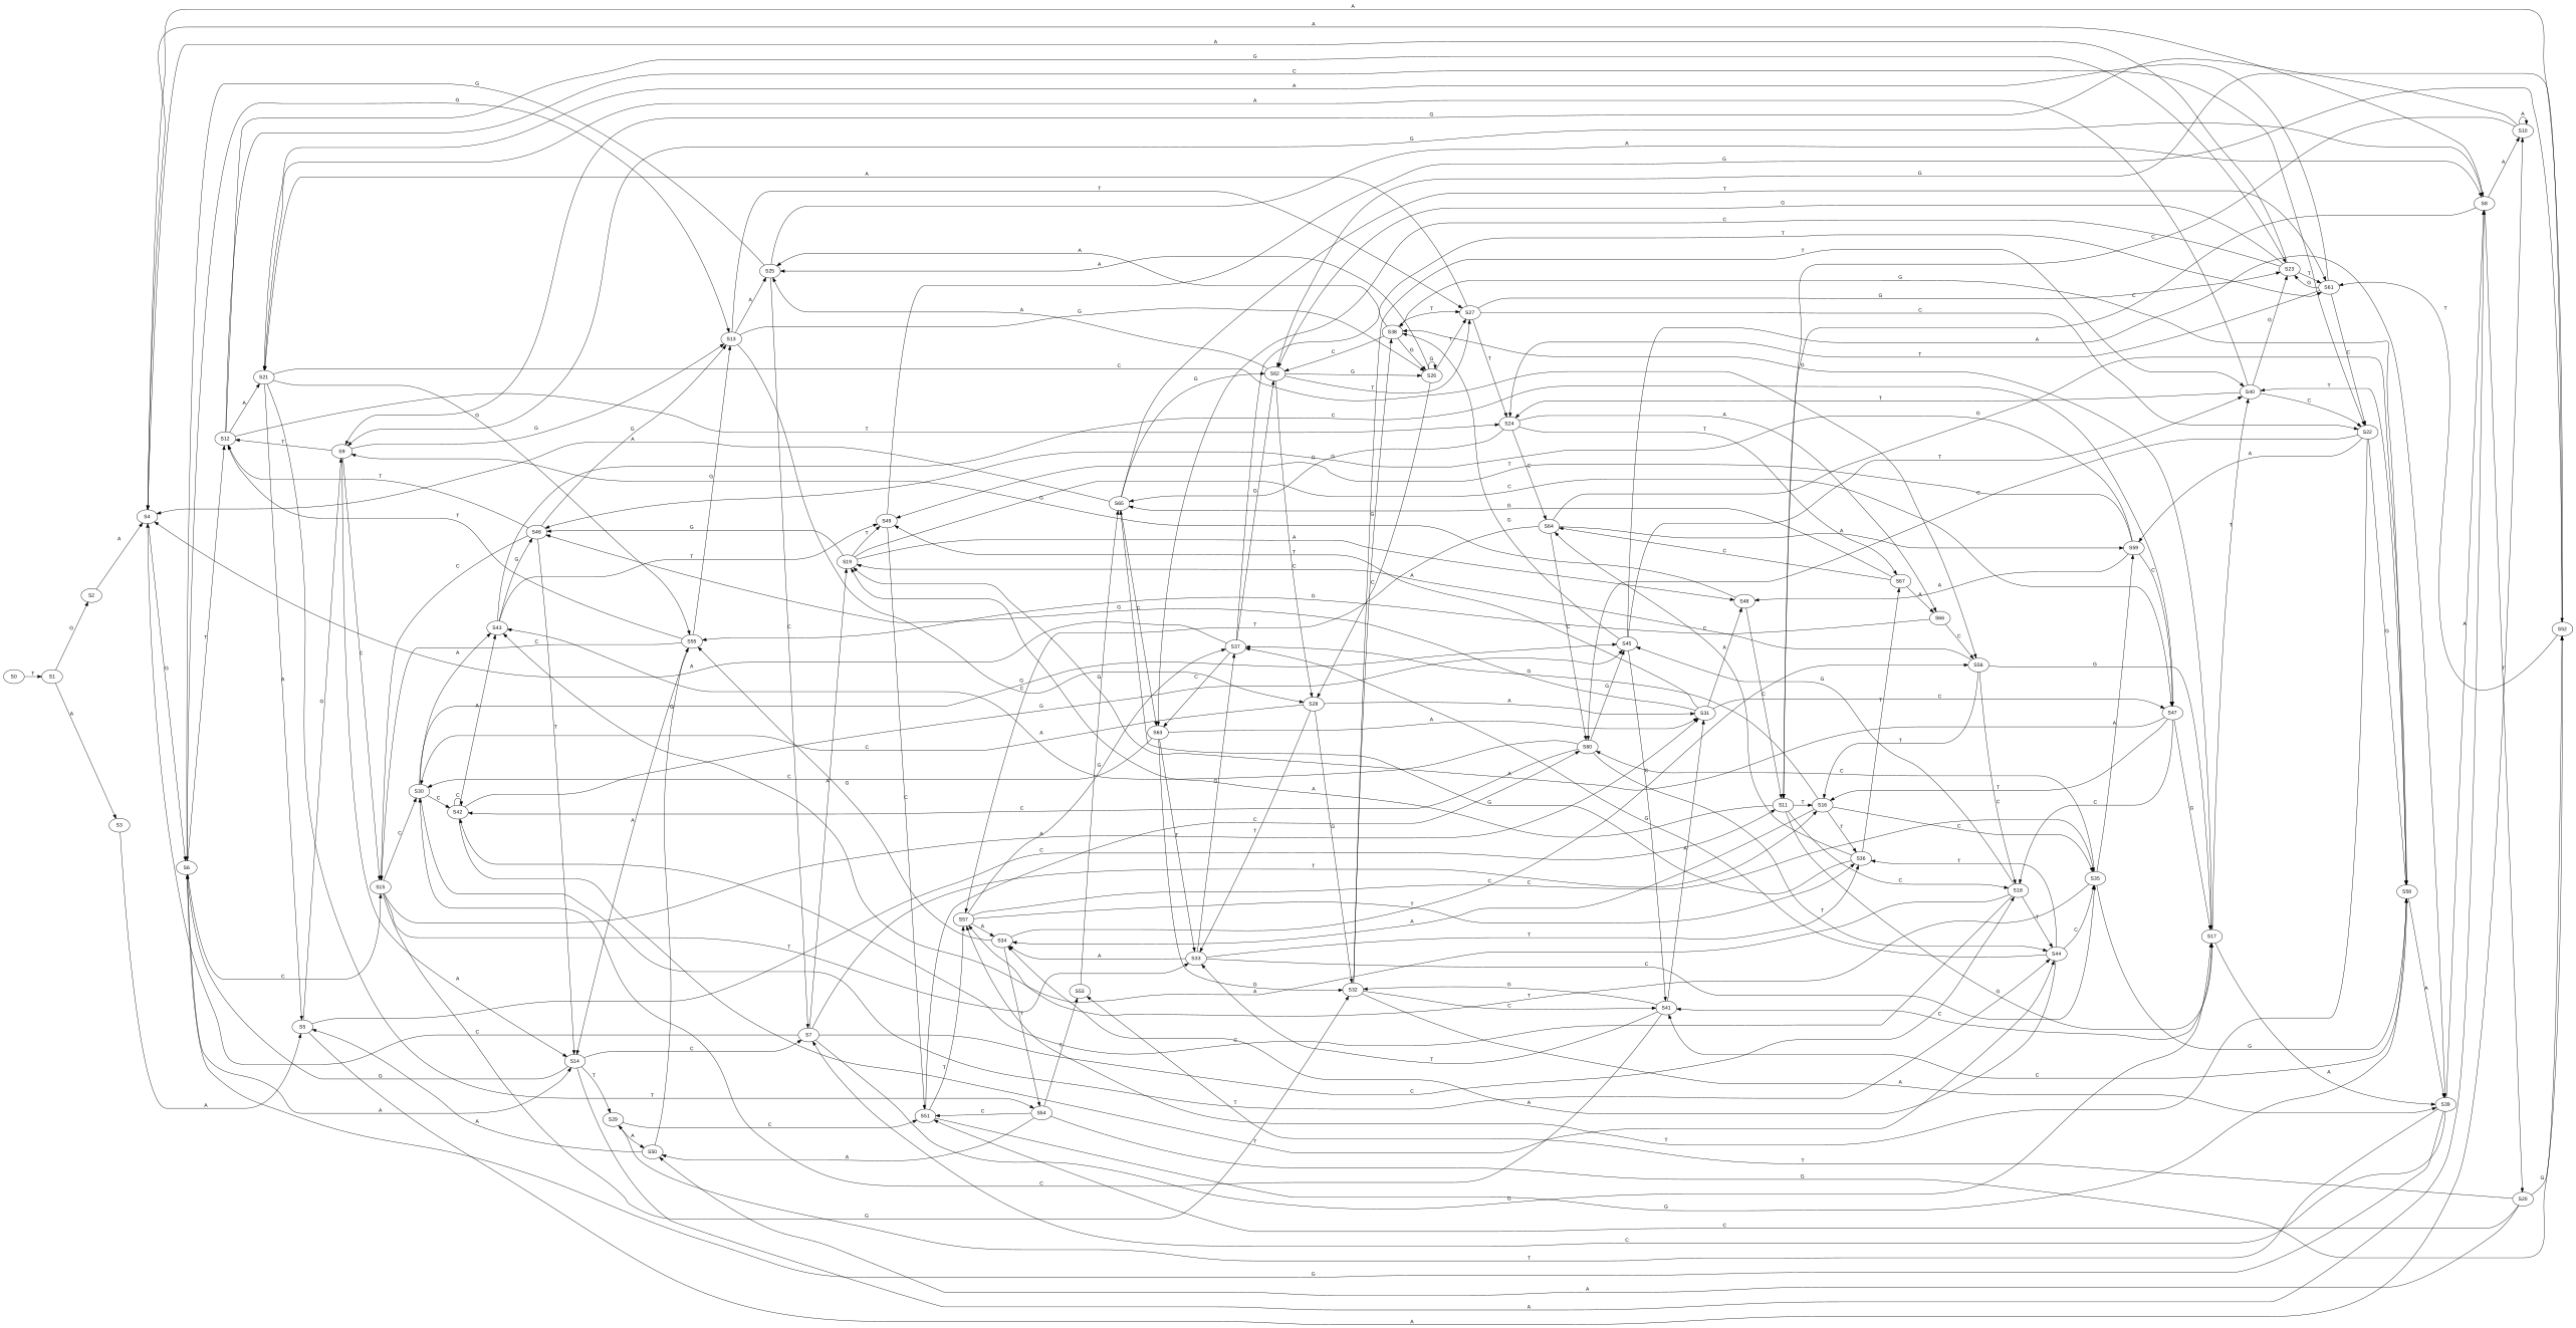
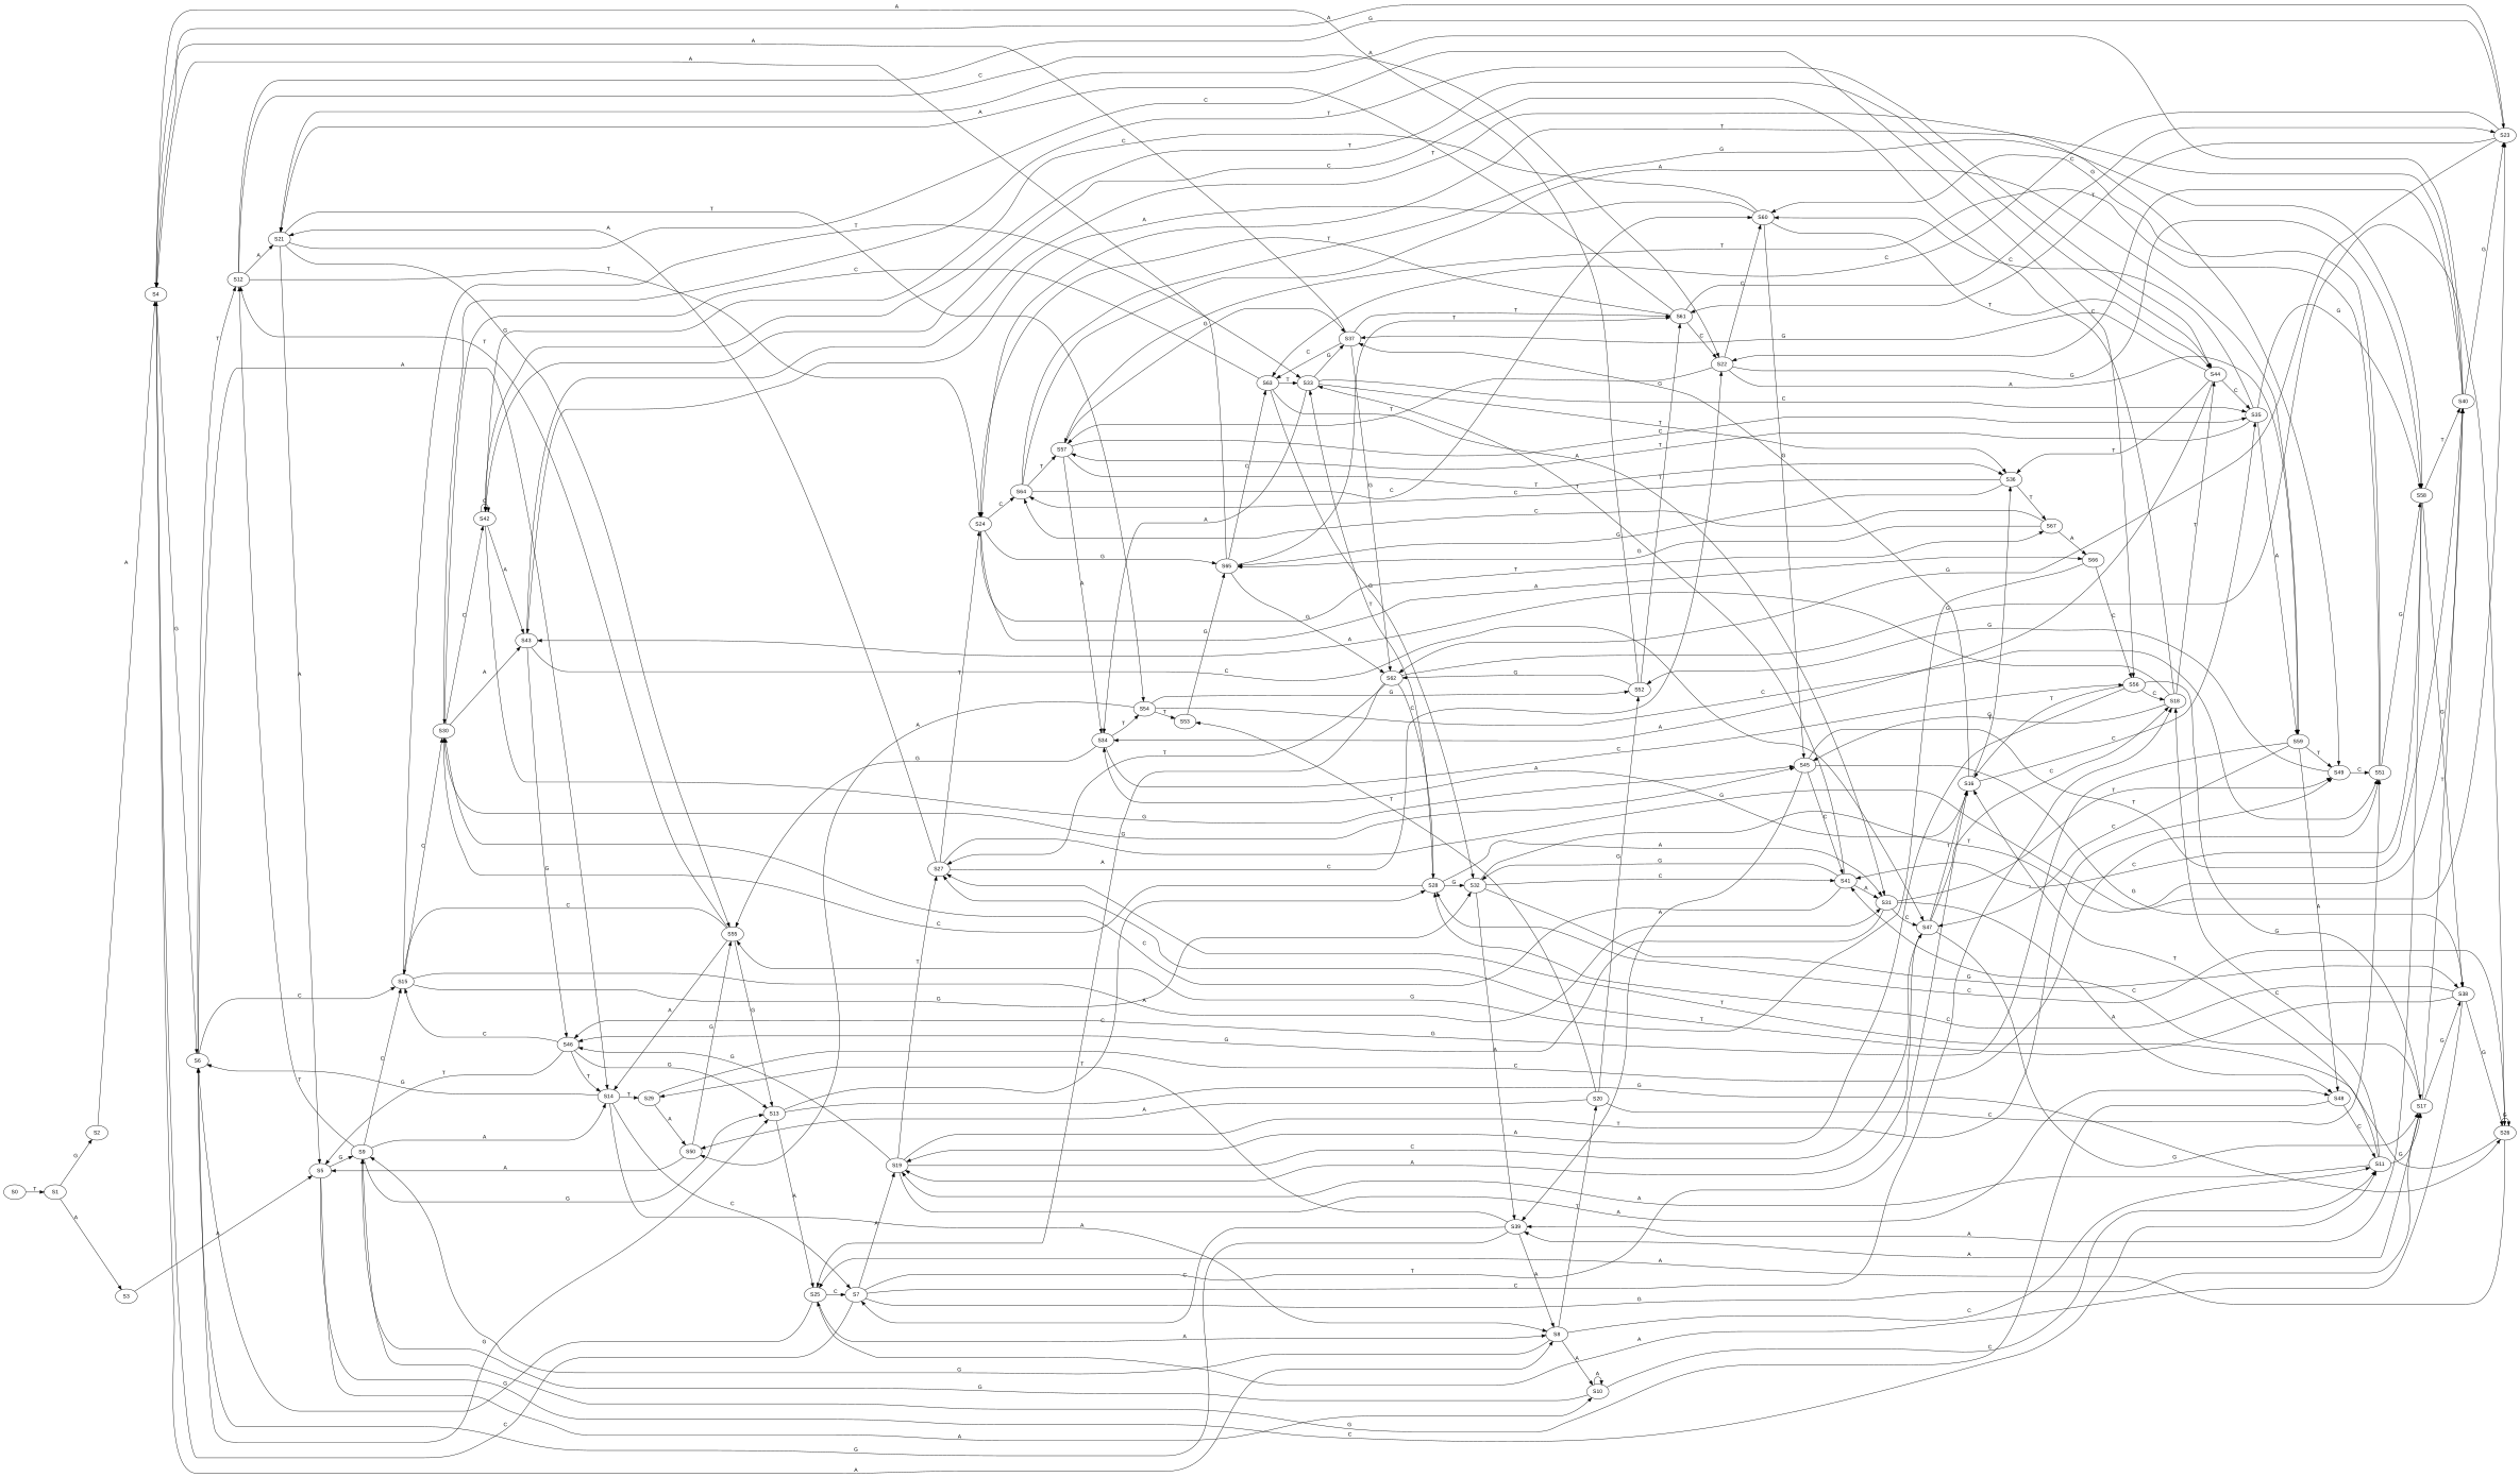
  strict digraph {
    fontname="Liberation Sans"
    rankdir=LR
    node [fontname="Liberation Sans"]
    edge [fontname="Liberation Sans"]
    S0
    S1
    S2
    S3
    S4
    S5
    S6
    S8
    S9
    S10
    S11
    S12
    S13
    S14
    S15
    S7
    S16
    S17
    S18
    S19
    S20
    S21
    S22
    S23
    S24
    S25
    S26
    S27
    S28
    S29
    S30
    S31
    S32
    S33
    S34
    S35
    S36
    S37
    S38
    S39
    S40
    S41
    S42
    S43
    S44
    S45
    S46
    S47
    S48
    S49
    S50
    S51
    S52
    S53
    S54
    S55
    S56
    S57
    S58
    S59
    S60
    S61
    S62
    S63
    S64
    S65
    S66
    S67
    S0 -> S1 [label=T]
    S1 -> S2 [label=G]
    S1 -> S3 [label=A]
    S2 -> S4 [label=A]
    S3 -> S5 [label=A]
    S4 -> S6 [label=G]
    S4 -> S8 [label=A]
    S5 -> S9 [label=G]
    S5 -> S10 [label=A]
    S5 -> S11 [label=C]
    S6 -> S12 [label=T]
    S6 -> S13 [label=G]
    S6 -> S14 [label=A]
    S6 -> S15 [label=C]
    S8 -> S9 [label=G]
    S8 -> S10 [label=A]
    S8 -> S11 [label=C]
    S8 -> S20 [label=T]
    S9 -> S12 [label=T]
    S9 -> S13 [label=G]
    S9 -> S14 [label=A]
    S9 -> S15 [label=C]
    S10 -> S9 [label=G]
    S10 -> S10 [label=A]
    S10 -> S11 [label=C]
    S11 -> S16 [label=T]
    S11 -> S17 [label=G]
    S11 -> S18 [label=C]
    S11 -> S19 [label=A]
    S12 -> S21 [label=A]
    S12 -> S22 [label=C]
    S12 -> S23 [label=G]
    S12 -> S24 [label=T]
    S13 -> S25 [label=A]
    S13 -> S26 [label=G]
-   S13 -> S27 [label=T]
+   S19 -> S27 [label=T]
    S13 -> S28 [label=C]
    S14 -> S6 [label=G]
    S14 -> S8 [label=A]
    S14 -> S7 [label=C]
    S14 -> S29 [label=T]
    S15 -> S30 [label=C]
    S15 -> S31 [label=A]
    S15 -> S32 [label=G]
    S15 -> S33 [label=T]
    S7 -> S4 [label=C]
    S7 -> S16 [label=T]
    S7 -> S17 [label=G]
    S7 -> S18 [label=C]
    S7 -> S19 [label=A]
    S16 -> S34 [label=A]
    S16 -> S35 [label=C]
    S16 -> S36 [label=T]
    S16 -> S37 [label=G]
    S17 -> S38 [label=G]
    S17 -> S39 [label=A]
    S17 -> S40 [label=T]
    S17 -> S41 [label=C]
    S18 -> S42 [label=C]
    S18 -> S43 [label=A]
    S18 -> S44 [label=T]
    S18 -> S45 [label=G]
    S19 -> S46 [label=G]
    S19 -> S47 [label=C]
    S19 -> S48 [label=A]
    S19 -> S49 [label=T]
    S20 -> S50 [label=A]
    S20 -> S51 [label=C]
    S20 -> S52 [label=G]
    S20 -> S53 [label=T]
    S21 -> S5 [label=A]
    S21 -> S54 [label=T]
    S21 -> S55 [label=G]
    S21 -> S56 [label=C]
    S22 -> S57 [label=T]
    S22 -> S58 [label=G]
    S22 -> S59 [label=A]
    S22 -> S60 [label=C]
    S23 -> S4 [label=A]
    S23 -> S61 [label=T]
    S23 -> S62 [label=G]
    S23 -> S63 [label=C]
    S24 -> S64 [label=C]
    S24 -> S65 [label=G]
    S24 -> S66 [label=A]
    S24 -> S67 [label=T]
    S25 -> S6 [label=G]
    S25 -> S8 [label=A]
    S25 -> S7 [label=C]
    S26 -> S25 [label=A]
    S26 -> S26 [label=G]
    S26 -> S27 [label=T]
    S26 -> S28 [label=C]
    S27 -> S21 [label=A]
    S27 -> S22 [label=C]
    S27 -> S23 [label=G]
    S27 -> S24 [label=T]
    S28 -> S30 [label=C]
    S28 -> S31 [label=A]
    S28 -> S32 [label=G]
    S28 -> S33 [label=T]
    S29 -> S50 [label=A]
    S29 -> S51 [label=C]
    S30 -> S42 [label=C]
    S30 -> S43 [label=A]
    S30 -> S44 [label=T]
    S30 -> S45 [label=G]
    S31 -> S46 [label=G]
    S31 -> S47 [label=C]
    S31 -> S48 [label=A]
    S31 -> S49 [label=T]
    S32 -> S38 [label=G]
    S32 -> S39 [label=A]
    S32 -> S40 [label=T]
    S32 -> S41 [label=C]
    S33 -> S34 [label=A]
    S33 -> S35 [label=C]
    S33 -> S36 [label=T]
    S33 -> S37 [label=G]
    S34 -> S54 [label=T]
    S34 -> S55 [label=G]
    S34 -> S56 [label=C]
    S35 -> S57 [label=T]
    S35 -> S58 [label=G]
    S35 -> S59 [label=A]
    S35 -> S60 [label=C]
    S36 -> S64 [label=C]
    S36 -> S65 [label=G]
    S36 -> S67 [label=T]
    S37 -> S4 [label=A]
    S37 -> S61 [label=T]
    S37 -> S62 [label=G]
    S37 -> S63 [label=C]
    S38 -> S25 [label=A]
    S38 -> S26 [label=G]
    S38 -> S27 [label=T]
-   S38 -> S62 [label=C]
+   S38 -> S28 [label=C]
    S39 -> S6 [label=G]
    S39 -> S8 [label=A]
    S39 -> S7 [label=C]
    S39 -> S29 [label=T]
    S40 -> S21 [label=A]
    S40 -> S22 [label=C]
    S40 -> S23 [label=G]
    S40 -> S24 [label=T]
    S41 -> S30 [label=C]
    S41 -> S31 [label=A]
    S41 -> S32 [label=G]
    S41 -> S33 [label=T]
    S42 -> S42 [label=C]
    S42 -> S43 [label=A]
    S42 -> S44 [label=T]
    S42 -> S45 [label=G]
    S43 -> S46 [label=G]
    S43 -> S47 [label=C]
    S43 -> S49 [label=T]
    S44 -> S34 [label=A]
    S44 -> S35 [label=C]
    S44 -> S36 [label=T]
    S44 -> S37 [label=G]
    S45 -> S38 [label=G]
    S45 -> S39 [label=A]
    S45 -> S40 [label=T]
    S45 -> S41 [label=C]
-   S46 -> S12 [label=T]
+   S46 -> S5 [label=T]
    S46 -> S13 [label=G]
    S46 -> S14 [label=T]
    S46 -> S15 [label=C]
    S47 -> S16 [label=T]
    S47 -> S17 [label=G]
    S47 -> S18 [label=C]
    S47 -> S19 [label=A]
    S48 -> S9 [label=G]
    S48 -> S11 [label=C]
    S49 -> S51 [label=C]
    S49 -> S52 [label=G]
    S50 -> S5 [label=A]
    S50 -> S55 [label=G]
    S51 -> S57 [label=T]
    S51 -> S58 [label=G]
    S51 -> S60 [label=C]
    S52 -> S4 [label=A]
    S52 -> S61 [label=T]
    S52 -> S62 [label=G]
    S53 -> S65 [label=G]
    S54 -> S50 [label=A]
    S54 -> S51 [label=C]
    S54 -> S52 [label=G]
    S54 -> S53 [label=T]
    S55 -> S12 [label=T]
    S55 -> S13 [label=G]
    S55 -> S14 [label=A]
    S55 -> S15 [label=C]
    S56 -> S16 [label=T]
    S56 -> S17 [label=G]
    S56 -> S18 [label=C]
    S56 -> S19 [label=A]
    S57 -> S34 [label=A]
    S57 -> S35 [label=C]
    S57 -> S36 [label=T]
    S57 -> S37 [label=G]
    S58 -> S38 [label=G]
    S58 -> S39 [label=A]
    S58 -> S40 [label=T]
    S58 -> S41 [label=C]
    S59 -> S46 [label=G]
    S59 -> S47 [label=C]
    S59 -> S48 [label=A]
    S59 -> S49 [label=T]
    S60 -> S42 [label=C]
    S60 -> S43 [label=A]
    S60 -> S44 [label=T]
    S60 -> S45 [label=G]
    S61 -> S21 [label=A]
    S61 -> S22 [label=C]
    S61 -> S23 [label=G]
    S61 -> S24 [label=T]
    S62 -> S25 [label=A]
    S62 -> S26 [label=G]
    S62 -> S27 [label=T]
    S62 -> S28 [label=C]
    S63 -> S30 [label=C]
    S63 -> S31 [label=A]
    S63 -> S32 [label=G]
    S63 -> S33 [label=T]
    S64 -> S57 [label=T]
    S64 -> S58 [label=G]
    S64 -> S59 [label=A]
    S64 -> S60 [label=C]
    S65 -> S4 [label=A]
    S65 -> S61 [label=T]
    S65 -> S62 [label=G]
    S65 -> S63 [label=C]
    S66 -> S55 [label=G]
    S66 -> S56 [label=C]
    S67 -> S64 [label=C]
    S67 -> S65 [label=G]
    S67 -> S66 [label=A]
  }
